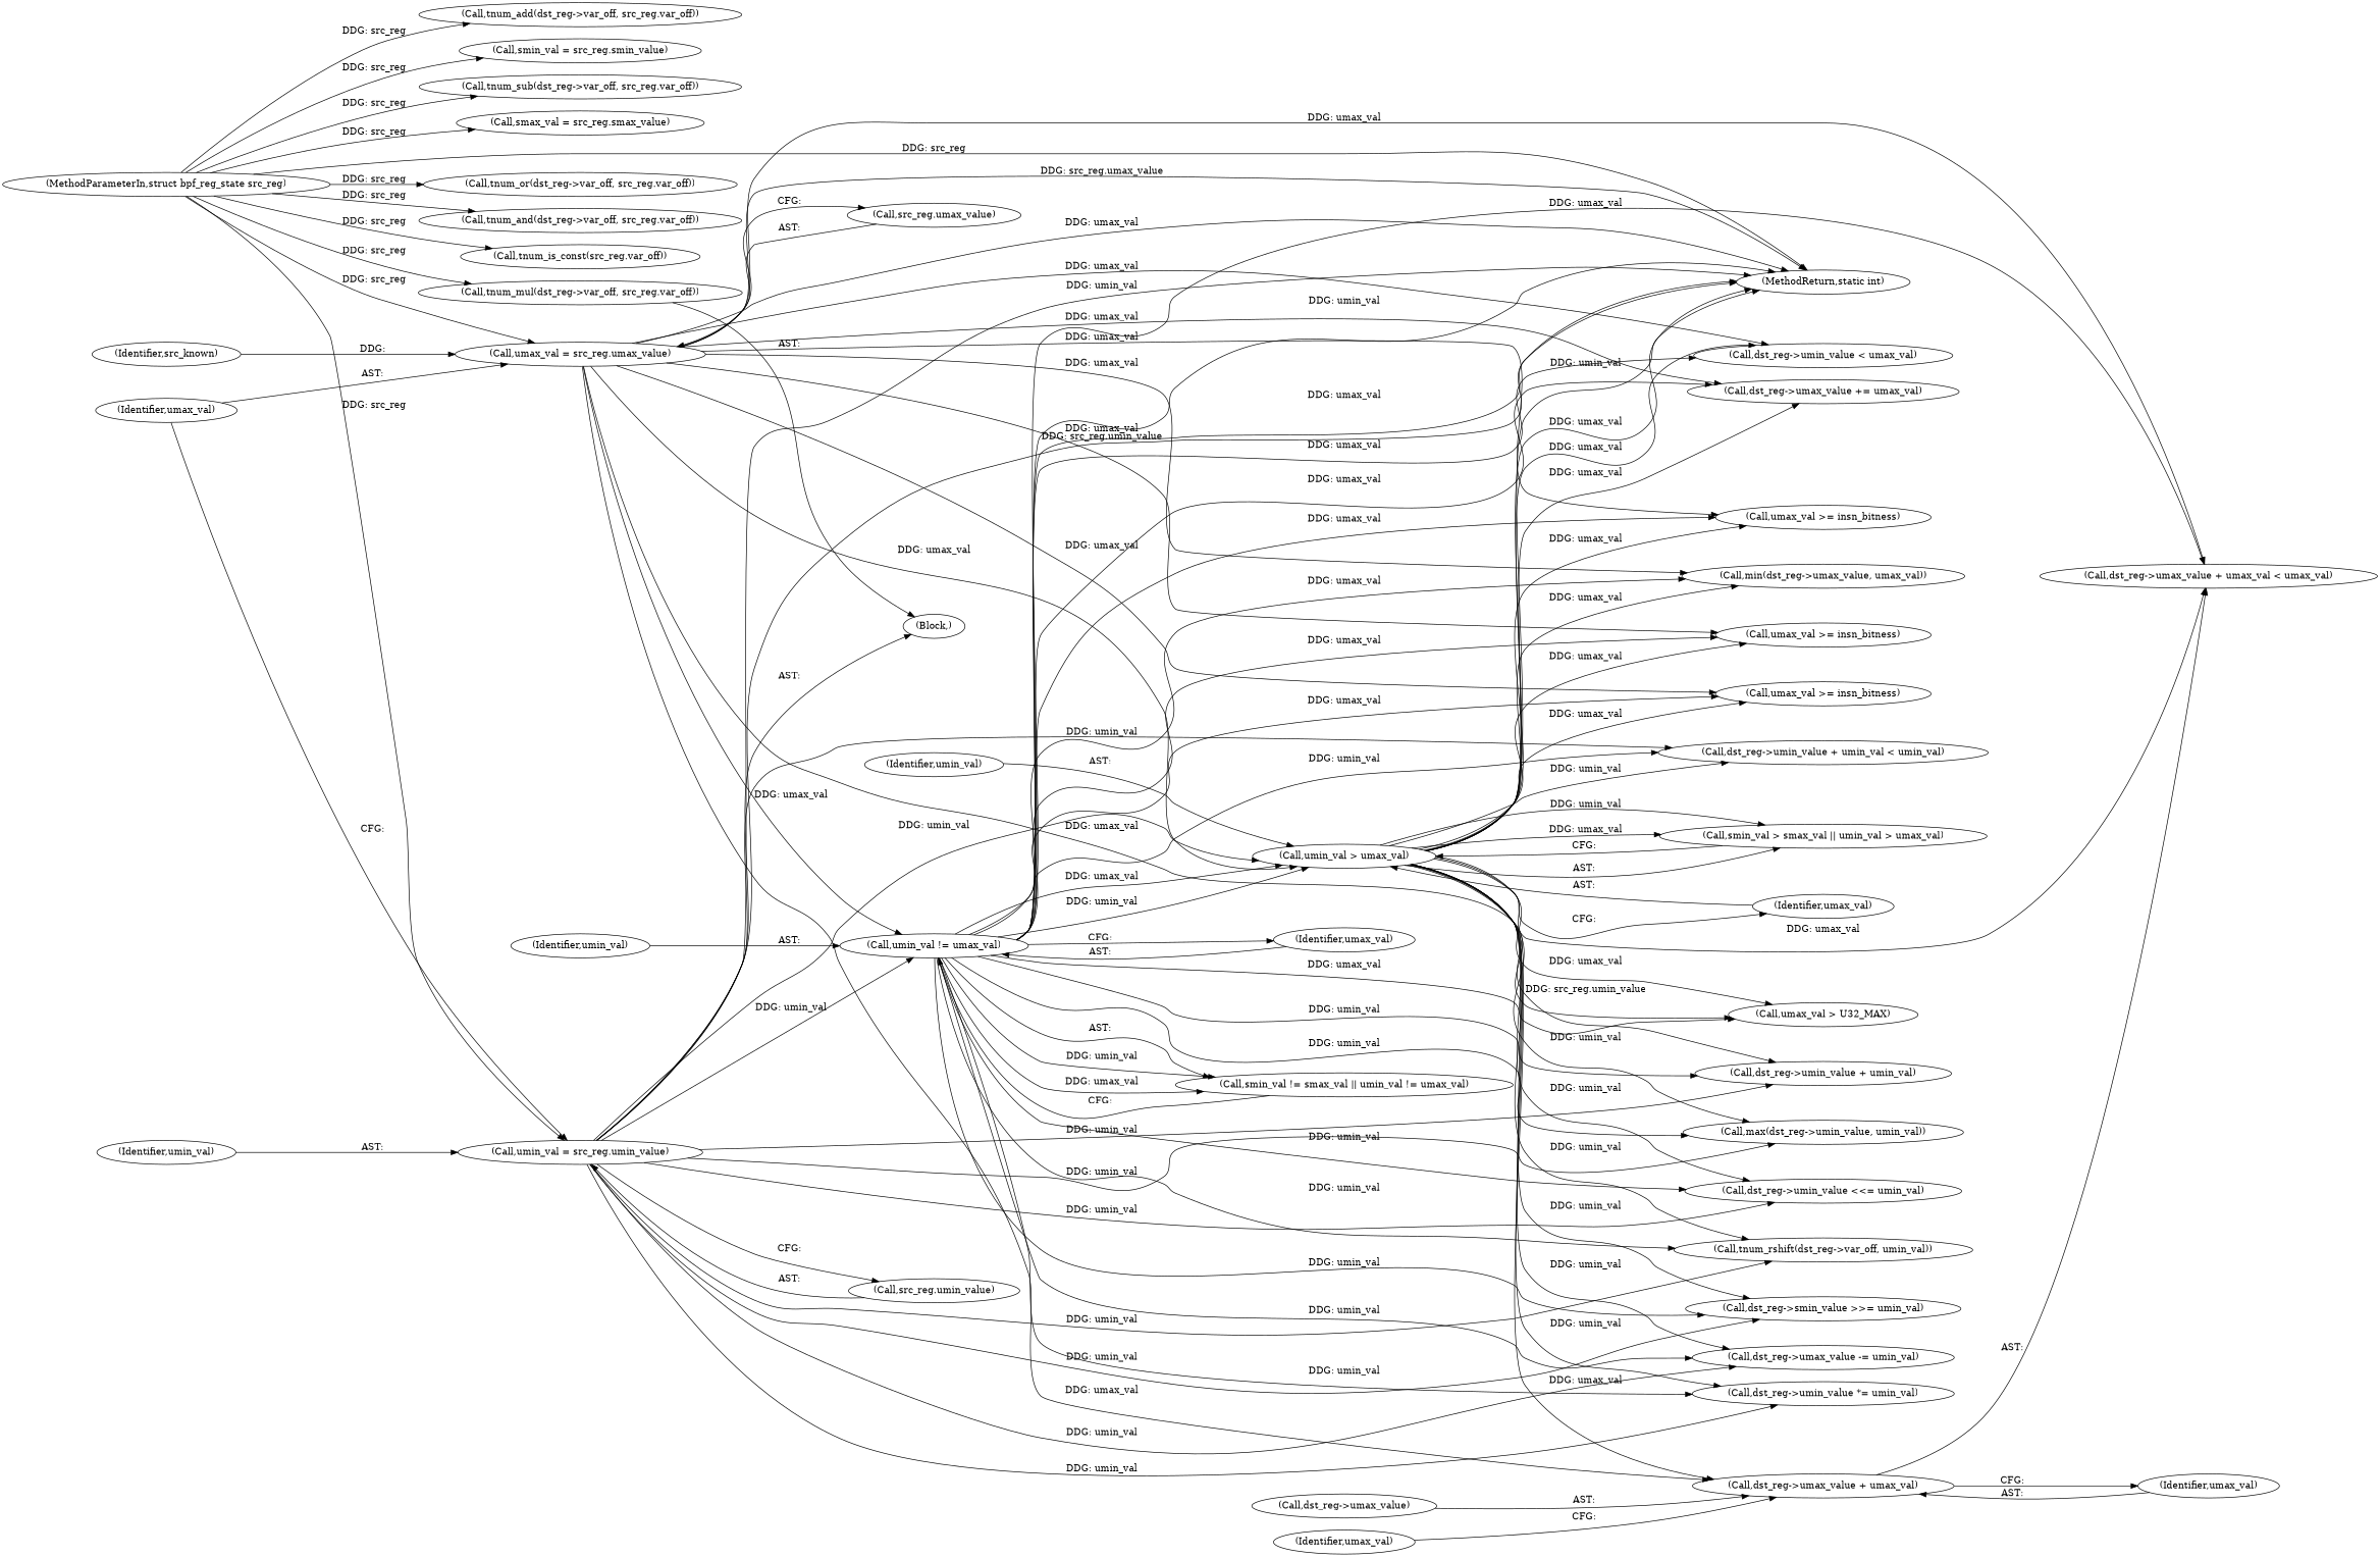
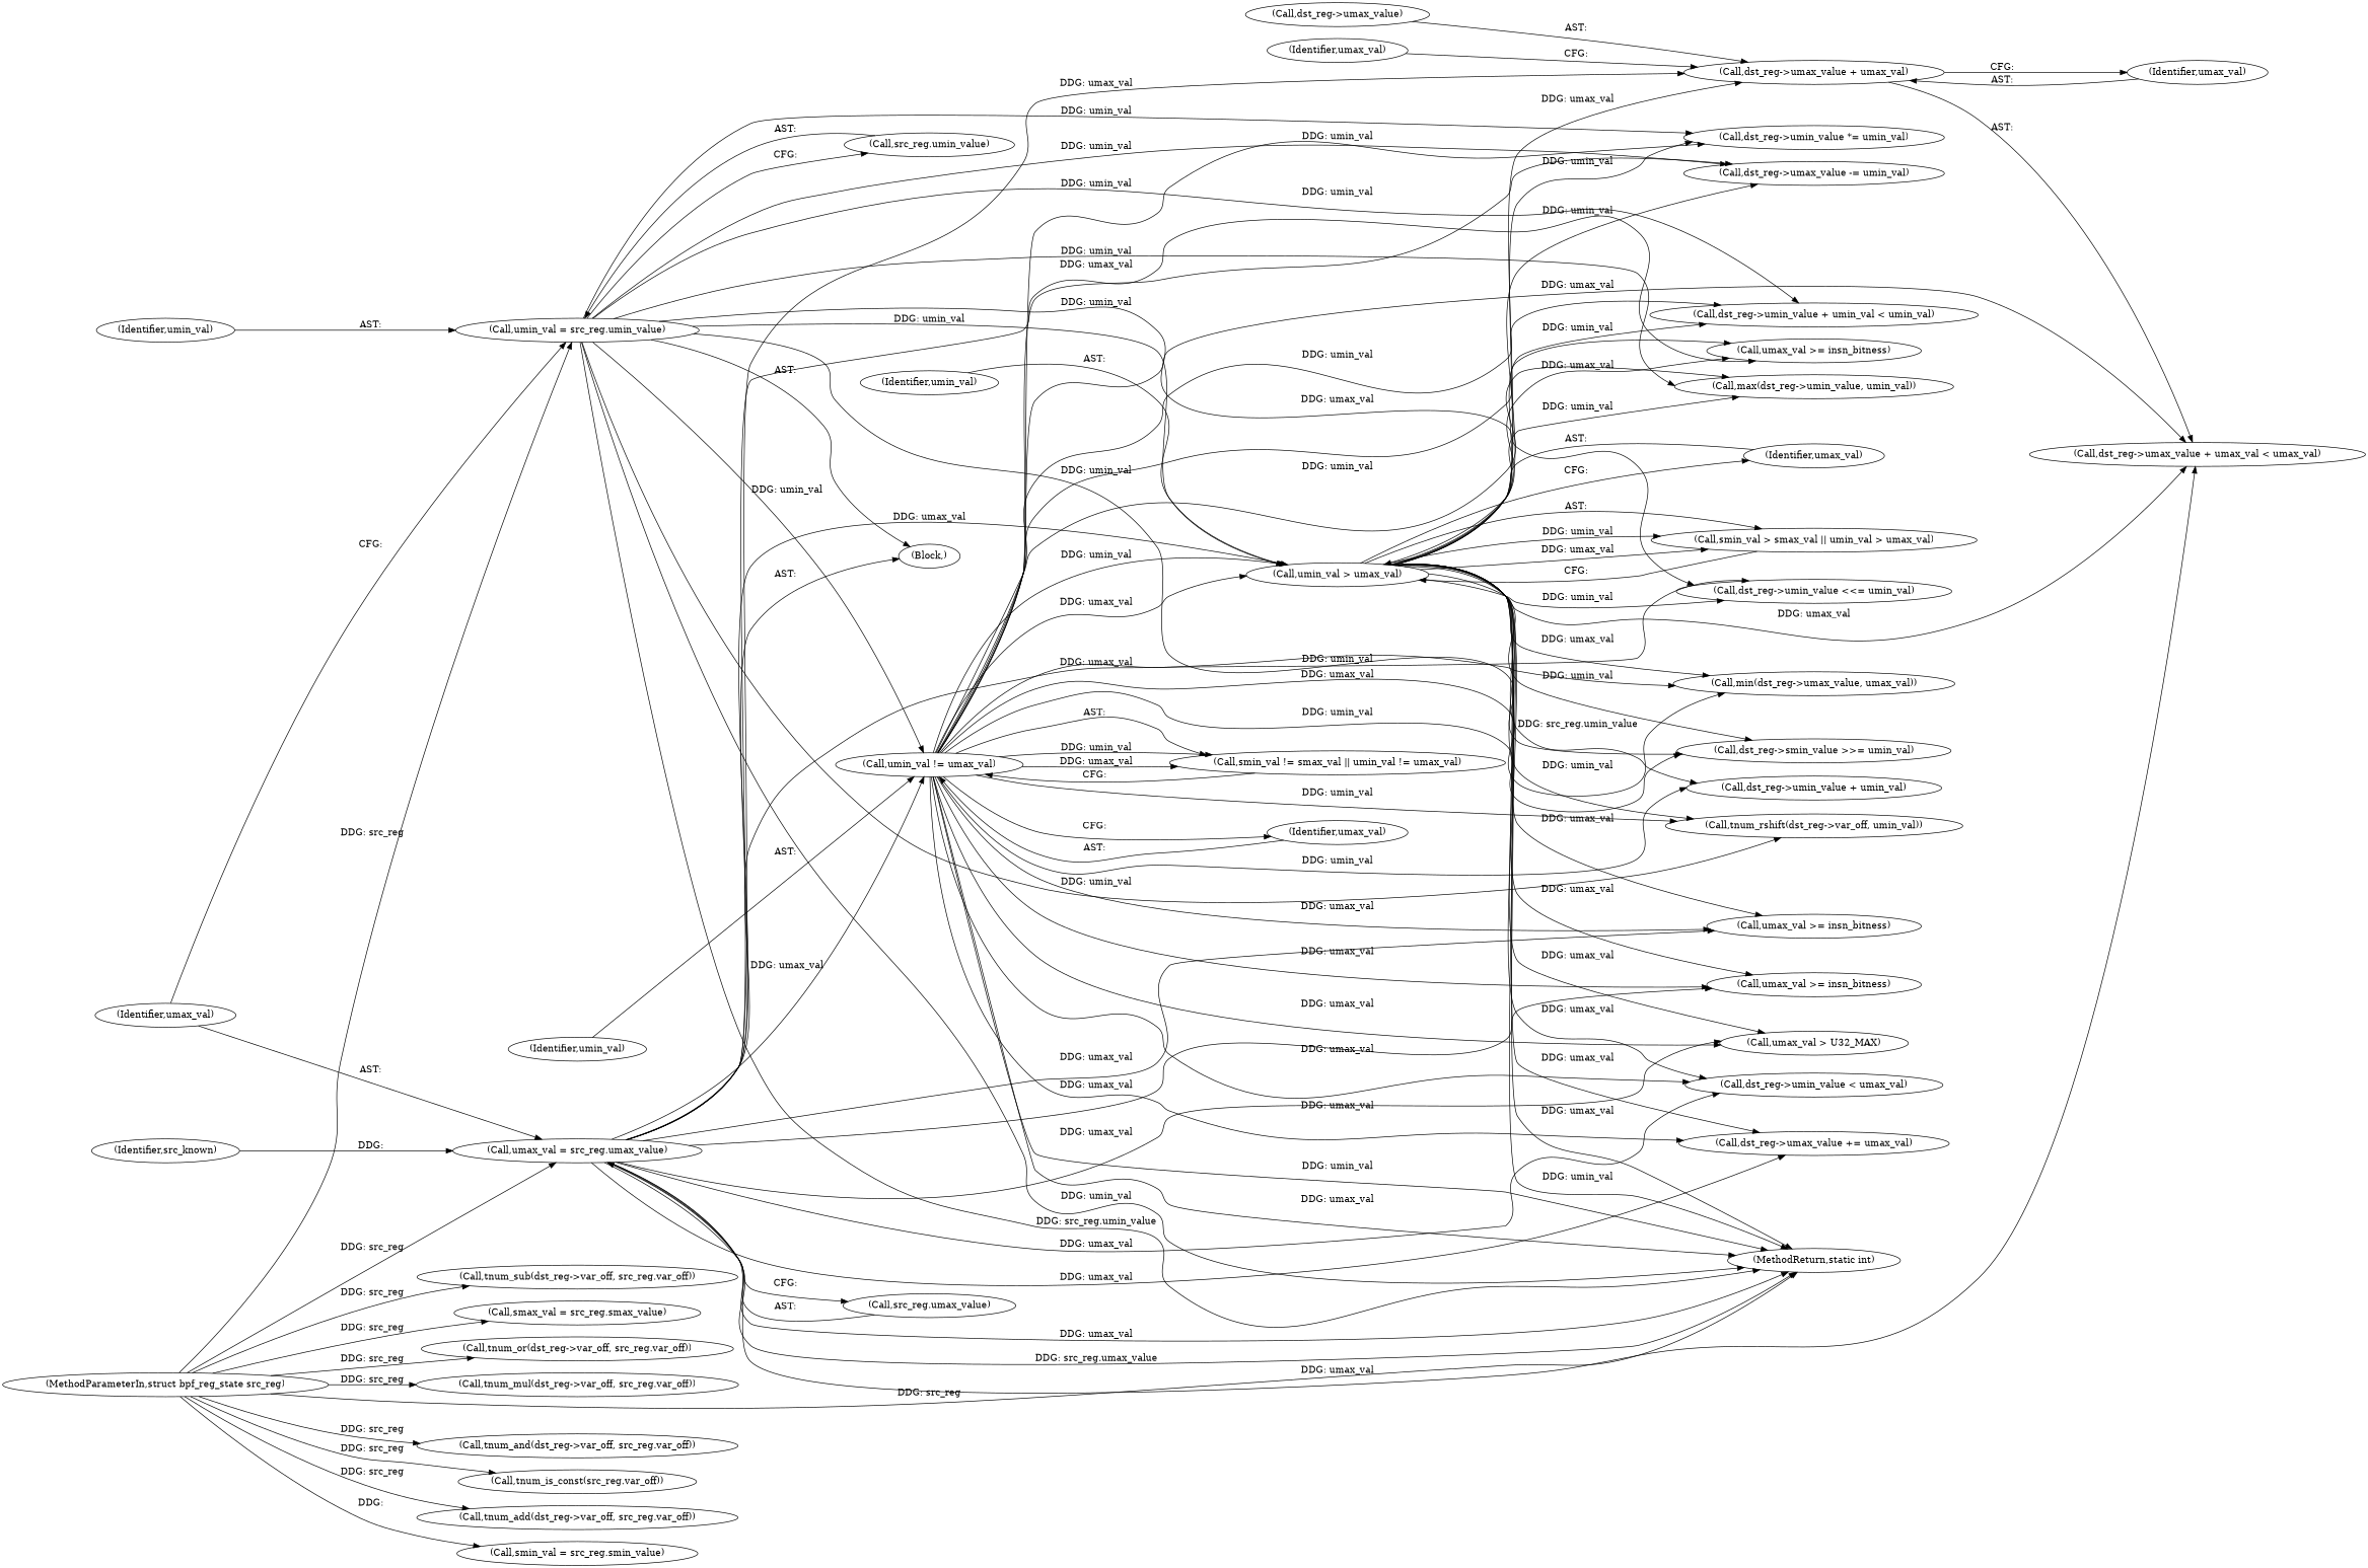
  digraph {
    rankdir=LR
    n1 [label="(Call,dst_reg->umax_value + umax_val)"]
    n2 [label="(Call,dst_reg->umax_value + umax_val < umax_val)"]
    n3 [label="(Identifier,umax_val)"]
    n4 [label="(Call,umin_val > umax_val)"]
    n5 [label="(Call,dst_reg->umax_value += umax_val)"]
    n6 [label="(Call,dst_reg->umin_value + umin_val < umin_val)"]
    n7 [label="(Call,smin_val > smax_val || umin_val > umax_val)"]
    n8 [label="(MethodReturn,static int)"]
    n9 [label="(Call,dst_reg->umin_value + umin_val)"]
    n10 [label="(Identifier,umax_val)"]
    n11 [label="(Call,umax_val >= insn_bitness)"]
    n12 [label="(Call,max(dst_reg->umin_value, umin_val))"]
    n13 [label="(Call,dst_reg->umin_value <<= umin_val)"]
    n14 [label="(Call,dst_reg->smin_value >>= umin_val)"]
    n15 [label="(Call,min(dst_reg->umax_value, umax_val))"]
    n16 [label="(Call,umax_val >= insn_bitness)"]
    n17 [label="(Call,umax_val >= insn_bitness)"]
    n18 [label="(Call,umax_val > U32_MAX)"]
    n19 [label="(Call,tnum_rshift(dst_reg->var_off, umin_val))"]
    n20 [label="(Call,dst_reg->umin_value *= umin_val)"]
    n21 [label="(Call,dst_reg->umin_value < umax_val)"]
    n22 [label="(Call,dst_reg->umax_value -= umin_val)"]
    n23 [label="(Call,umin_val != umax_val)"]
    n24 [label="(Identifier,umax_val)"]
    n25 [label="(Call,smin_val != smax_val || umin_val != umax_val)"]
    n26 [label="(Call,umin_val = src_reg.umin_value)"]
    n27 [label="(Block,)"]
    n28 [label="(Call,src_reg.umin_value)"]
    n29 [label="(MethodParameterIn,struct bpf_reg_state src_reg)"]
    n30 [label="(Call,umax_val = src_reg.umax_value)"]
    n31 [label="(Call,tnum_and(dst_reg->var_off, src_reg.var_off))"]
    n32 [label="(Call,tnum_is_const(src_reg.var_off))"]
    n33 [label="(Call,tnum_add(dst_reg->var_off, src_reg.var_off))"]
    n34 [label="(Call,smin_val = src_reg.smin_value)"]
    n35 [label="(Call,tnum_sub(dst_reg->var_off, src_reg.var_off))"]
    n36 [label="(Call,smax_val = src_reg.smax_value)"]
    n37 [label="(Call,tnum_or(dst_reg->var_off, src_reg.var_off))"]
    n38 [label="(Call,tnum_mul(dst_reg->var_off, src_reg.var_off))"]
    n39 [label="(Call,src_reg.umax_value)"]
    n40 [label="(Identifier,umin_val)"]
    n41 [label="(Identifier,umax_val)"]
    n42 [label="(Call,dst_reg->umax_value)"]
    n43 [label="(Identifier,umin_val)"]
    n44 [label="(Identifier,umin_val)"]
    n45 [label="(Identifier,umax_val)"]
    n46 [label="(Identifier,src_known)"]
    n1 -> n2 [label="AST: "]
    n1 -> n3 [label="CFG: "]
    n3 -> n1 [label="AST: "]
    n4 -> n1 [label="DDG: umax_val"]
    n4 -> n2 [label="DDG: umax_val"]
    n4 -> n5 [label="DDG: umax_val"]
    n4 -> n6 [label="DDG: umin_val"]
    n4 -> n7 [label="AST: "]
    n4 -> n7 [label="DDG: umin_val"]
    n4 -> n7 [label="DDG: umax_val"]
    n4 -> n8 [label="DDG: umax_val"]
    n4 -> n8 [label="DDG: umin_val"]
    n4 -> n9 [label="DDG: src_reg.umin_value"]
    n4 -> n10 [label="CFG: "]
    n4 -> n11 [label="DDG: umax_val"]
    n4 -> n12 [label="DDG: umin_val"]
    n4 -> n13 [label="DDG: umin_val"]
    n4 -> n14 [label="DDG: umin_val"]
    n4 -> n15 [label="DDG: umax_val"]
    n4 -> n16 [label="DDG: umax_val"]
    n4 -> n17 [label="DDG: umax_val"]
    n4 -> n18 [label="DDG: umax_val"]
    n4 -> n19 [label="DDG: umin_val"]
    n4 -> n20 [label="DDG: umin_val"]
    n4 -> n21 [label="DDG: umax_val"]
    n4 -> n22 [label="DDG: umin_val"]
    n7 -> n4 [label="CFG: "]
    n10 -> n4 [label="AST: "]
    n23 -> n2 [label="DDG: umax_val"]
    n23 -> n4 [label="DDG: umin_val"]
    n23 -> n4 [label="DDG: umax_val"]
    n23 -> n5 [label="DDG: umax_val"]
    n23 -> n6 [label="DDG: umin_val"]
    n23 -> n8 [label="DDG: umin_val"]
    n23 -> n8 [label="DDG: umax_val"]
    n23 -> n9 [label="DDG: umin_val"]
    n23 -> n11 [label="DDG: umax_val"]
    n23 -> n12 [label="DDG: umin_val"]
    n23 -> n13 [label="DDG: umin_val"]
    n23 -> n14 [label="DDG: umin_val"]
    n23 -> n15 [label="DDG: umax_val"]
    n23 -> n16 [label="DDG: umax_val"]
    n23 -> n17 [label="DDG: umax_val"]
    n23 -> n18 [label="DDG: umax_val"]
    n23 -> n19 [label="DDG: umin_val"]
    n23 -> n20 [label="DDG: umin_val"]
    n23 -> n21 [label="DDG: umax_val"]
    n23 -> n22 [label="DDG: umin_val"]
    n23 -> n24 [label="CFG: "]
    n23 -> n25 [label="AST: "]
    n23 -> n25 [label="DDG: umin_val"]
    n23 -> n25 [label="DDG: umax_val"]
    n24 -> n23 [label="AST: "]
    n25 -> n23 [label="CFG: "]
    n26 -> n4 [label="DDG: umin_val"]
    n26 -> n6 [label="DDG: umin_val"]
    n26 -> n8 [label="DDG: umin_val"]
    n26 -> n8 [label="DDG: src_reg.umin_value"]
-   n26 -> n9 [label="DDG: umin_val"]
    n26 -> n12 [label="DDG: umin_val"]
    n26 -> n13 [label="DDG: umin_val"]
    n26 -> n14 [label="DDG: umin_val"]
    n26 -> n19 [label="DDG: umin_val"]
    n26 -> n20 [label="DDG: umin_val"]
    n26 -> n22 [label="DDG: umin_val"]
    n26 -> n23 [label="DDG: umin_val"]
    n26 -> n27 [label="AST: "]
    n26 -> n28 [label="CFG: "]
    n28 -> n26 [label="AST: "]
    n29 -> n8 [label="DDG: src_reg"]
    n29 -> n26 [label="DDG: src_reg"]
    n29 -> n30 [label="DDG: src_reg"]
    n29 -> n31 [label="DDG: src_reg"]
    n29 -> n32 [label="DDG: src_reg"]
    n29 -> n33 [label="DDG: src_reg"]
-   n29 -> n34 [label="DDG: src_reg"]
+   n29 -> n34 [label="DDG: "]
    n29 -> n35 [label="DDG: src_reg"]
    n29 -> n36 [label="DDG: src_reg"]
    n29 -> n37 [label="DDG: src_reg"]
    n29 -> n38 [label="DDG: src_reg"]
    n30 -> n1 [label="DDG: umax_val"]
    n30 -> n2 [label="DDG: umax_val"]
    n30 -> n4 [label="DDG: umax_val"]
    n30 -> n5 [label="DDG: umax_val"]
    n30 -> n8 [label="DDG: src_reg.umax_value"]
    n30 -> n8 [label="DDG: umax_val"]
    n30 -> n11 [label="DDG: umax_val"]
    n30 -> n15 [label="DDG: umax_val"]
    n30 -> n16 [label="DDG: umax_val"]
    n30 -> n17 [label="DDG: umax_val"]
    n30 -> n18 [label="DDG: umax_val"]
    n30 -> n21 [label="DDG: umax_val"]
    n30 -> n23 [label="DDG: umax_val"]
-   n38 -> n27 [label="AST: "]
+   n30 -> n27 [label="AST: "]
    n30 -> n39 [label="CFG: "]
    n39 -> n30 [label="AST: "]
    n40 -> n26 [label="AST: "]
    n41 -> n26 [label="CFG: "]
    n41 -> n30 [label="AST: "]
    n42 -> n1 [label="AST: "]
    n43 -> n4 [label="AST: "]
    n44 -> n23 [label="AST: "]
    n45 -> n1 [label="CFG: "]
    n46 -> n30 [label="DDG: "]
  }
